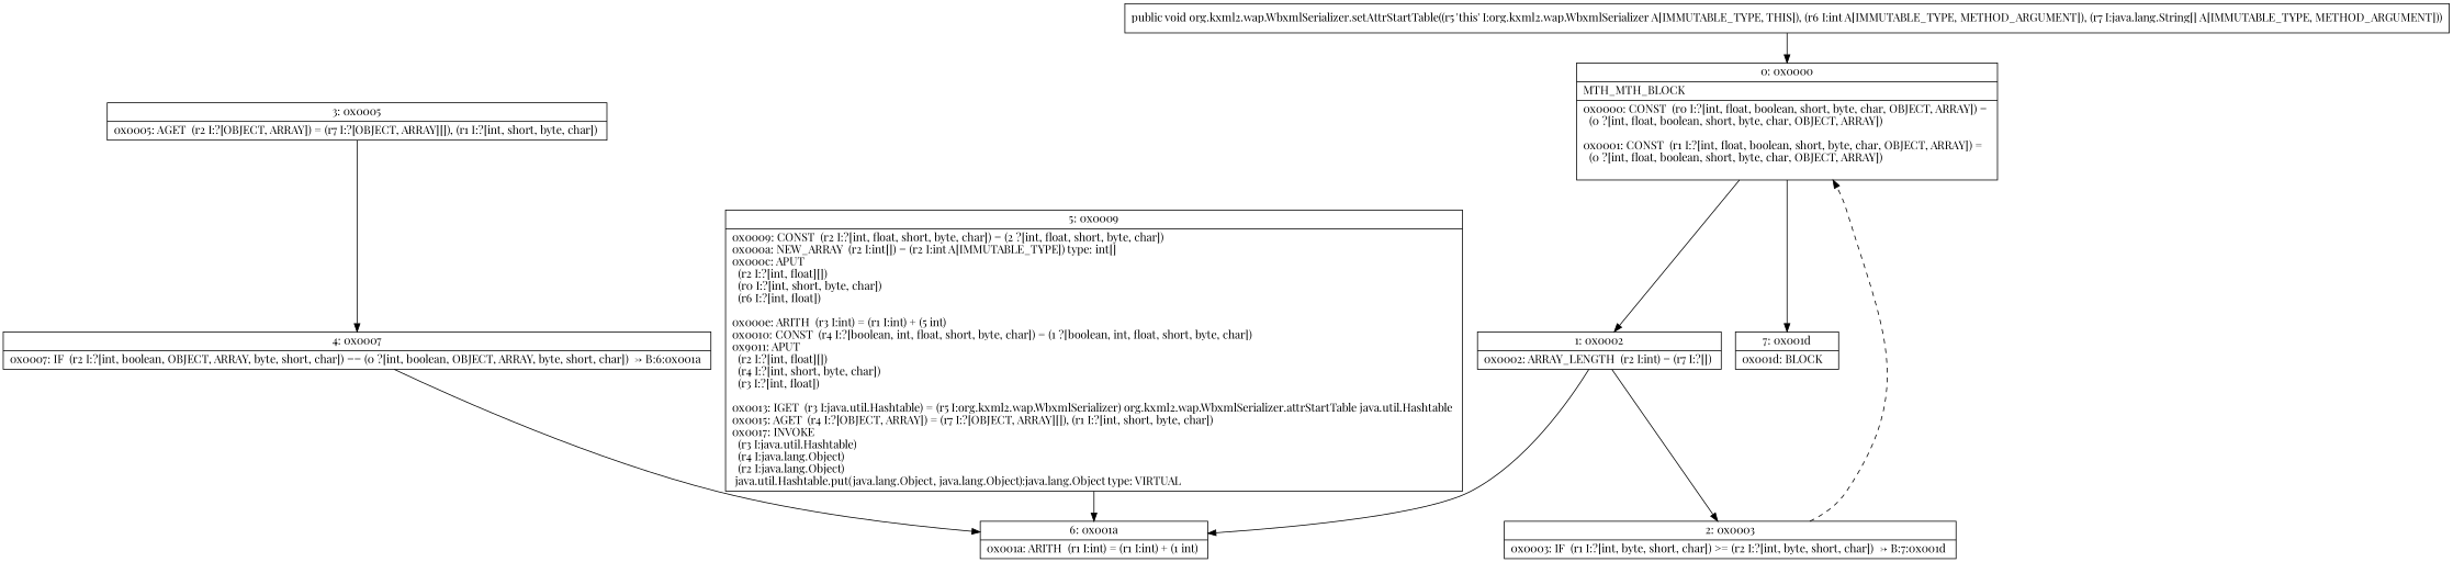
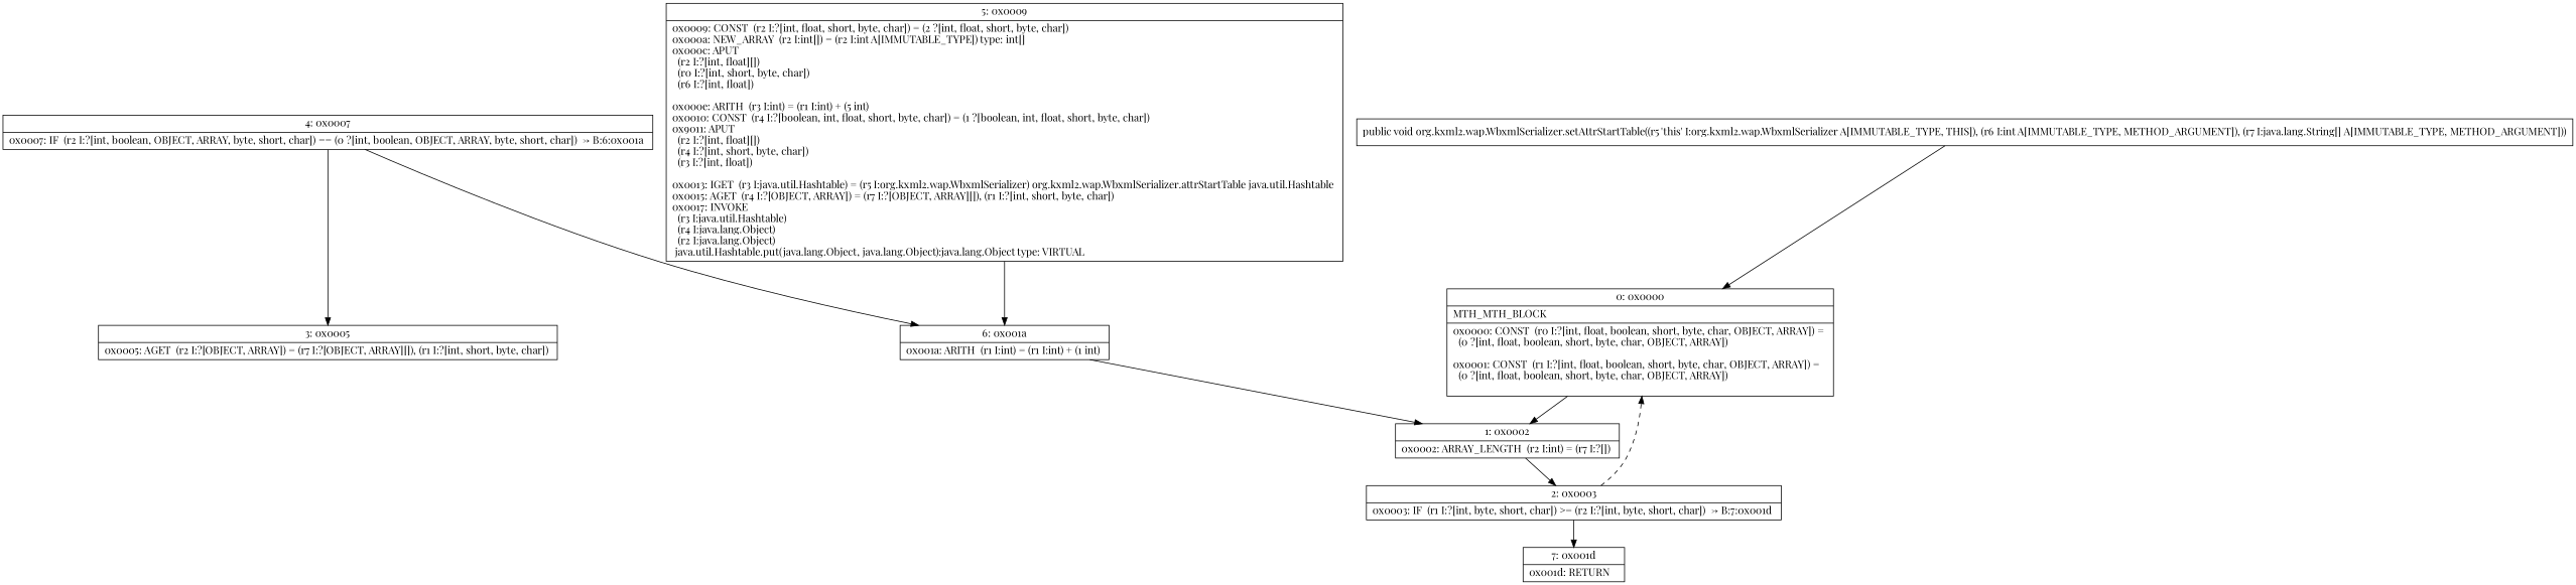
  digraph {
    fontname="Playfair Display"
    node [fontname="Playfair Display" shape=record]
    edge [fontname="Playfair Display"]
    n1 [label="{0\:\ 0x0000|MTH_MTH_BLOCK\l|0x0000: CONST  (r0 I:?[int, float, boolean, short, byte, char, OBJECT, ARRAY]) = \l  (0 ?[int, float, boolean, short, byte, char, OBJECT, ARRAY])\l \l0x0001: CONST  (r1 I:?[int, float, boolean, short, byte, char, OBJECT, ARRAY]) = \l  (0 ?[int, float, boolean, short, byte, char, OBJECT, ARRAY])\l \l}"]
    n2 [label="{1\:\ 0x0002|0x0002: ARRAY_LENGTH  (r2 I:int) = (r7 I:?[]) \l}"]
    n3 [label="{2\:\ 0x0003|0x0003: IF  (r1 I:?[int, byte, short, char]) \>= (r2 I:?[int, byte, short, char])  \-\> B:7:0x001d \l}"]
-   n4 [label="{7\:\ 0x001d|0x001d: BLOCK   \l}"]
+   n4 [label="{7\:\ 0x001d|0x001d: RETURN   \l}"]
    n5 [label="{3\:\ 0x0005|0x0005: AGET  (r2 I:?[OBJECT, ARRAY]) = (r7 I:?[OBJECT, ARRAY][]), (r1 I:?[int, short, byte, char]) \l}"]
    n6 [label="{4\:\ 0x0007|0x0007: IF  (r2 I:?[int, boolean, OBJECT, ARRAY, byte, short, char]) == (0 ?[int, boolean, OBJECT, ARRAY, byte, short, char])  \-\> B:6:0x001a \l}"]
    n7 [label="{6\:\ 0x001a|0x001a: ARITH  (r1 I:int) = (r1 I:int) + (1 int) \l}"]
    n8 [label="{5\:\ 0x0009|0x0009: CONST  (r2 I:?[int, float, short, byte, char]) = (2 ?[int, float, short, byte, char]) \l0x000a: NEW_ARRAY  (r2 I:int[]) = (r2 I:int A[IMMUTABLE_TYPE]) type: int[] \l0x000c: APUT  \l  (r2 I:?[int, float][])\l  (r0 I:?[int, short, byte, char])\l  (r6 I:?[int, float])\l \l0x000e: ARITH  (r3 I:int) = (r1 I:int) + (5 int) \l0x0010: CONST  (r4 I:?[boolean, int, float, short, byte, char]) = (1 ?[boolean, int, float, short, byte, char]) \l0x9011: APUT  \l  (r2 I:?[int, float][])\l  (r4 I:?[int, short, byte, char])\l  (r3 I:?[int, float])\l \l0x0013: IGET  (r3 I:java.util.Hashtable) = (r5 I:org.kxml2.wap.WbxmlSerializer) org.kxml2.wap.WbxmlSerializer.attrStartTable java.util.Hashtable \l0x0015: AGET  (r4 I:?[OBJECT, ARRAY]) = (r7 I:?[OBJECT, ARRAY][]), (r1 I:?[int, short, byte, char]) \l0x0017: INVOKE  \l  (r3 I:java.util.Hashtable)\l  (r4 I:java.lang.Object)\l  (r2 I:java.lang.Object)\l java.util.Hashtable.put(java.lang.Object, java.lang.Object):java.lang.Object type: VIRTUAL \l}"]
    n9 [label="{public void org.kxml2.wap.WbxmlSerializer.setAttrStartTable((r5 'this' I:org.kxml2.wap.WbxmlSerializer A[IMMUTABLE_TYPE, THIS]), (r6 I:int A[IMMUTABLE_TYPE, METHOD_ARGUMENT]), (r7 I:java.lang.String[] A[IMMUTABLE_TYPE, METHOD_ARGUMENT])) }"]
    n1 -> n2
    n2 -> n3
    n3 -> n1 [style=dashed]
-   n1 -> n4
-   n5 -> n6
+   n3 -> n4
+   n6 -> n5
    n6 -> n7
-   n2 -> n7
+   n7 -> n2
    n8 -> n7
    n9 -> n1
  }
